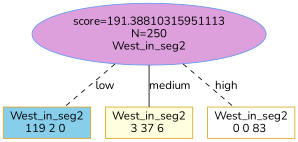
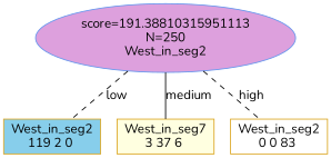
  digraph {
    fontname=Nunito
    node [color=goldenrod fontname=Nunito shape=box style=filled]
    edge [dir=none fontname=Nunito style=dashed]
    n1 [color=cornflowerblue fillcolor=plum label="score=191.38810315951113\nN=250\nWest_in_seg2" shape=ellipse]
    n2 [fillcolor=skyblue label="West_in_seg2\n119 2 0 "]
-   n3 [fillcolor=lightyellow label="West_in_seg2\n3 37 6 "]
+   n3 [fillcolor=lightyellow label="West_in_seg7\n3 37 6 "]
    n4 [fillcolor=white label="West_in_seg2\n0 0 83 "]
    subgraph sub_1 {
      rank=same
      n1
    }
    subgraph sub_2 {
      rank=same
      n2
    }
    subgraph sub_3 {
      rank=same
      n3
    }
    subgraph sub_4 {
      rank=same
      n4
    }
    n1 -> n2 [label=low]
    n1 -> n3 [label=medium style=solid]
    n1 -> n4 [label=high]
  }
